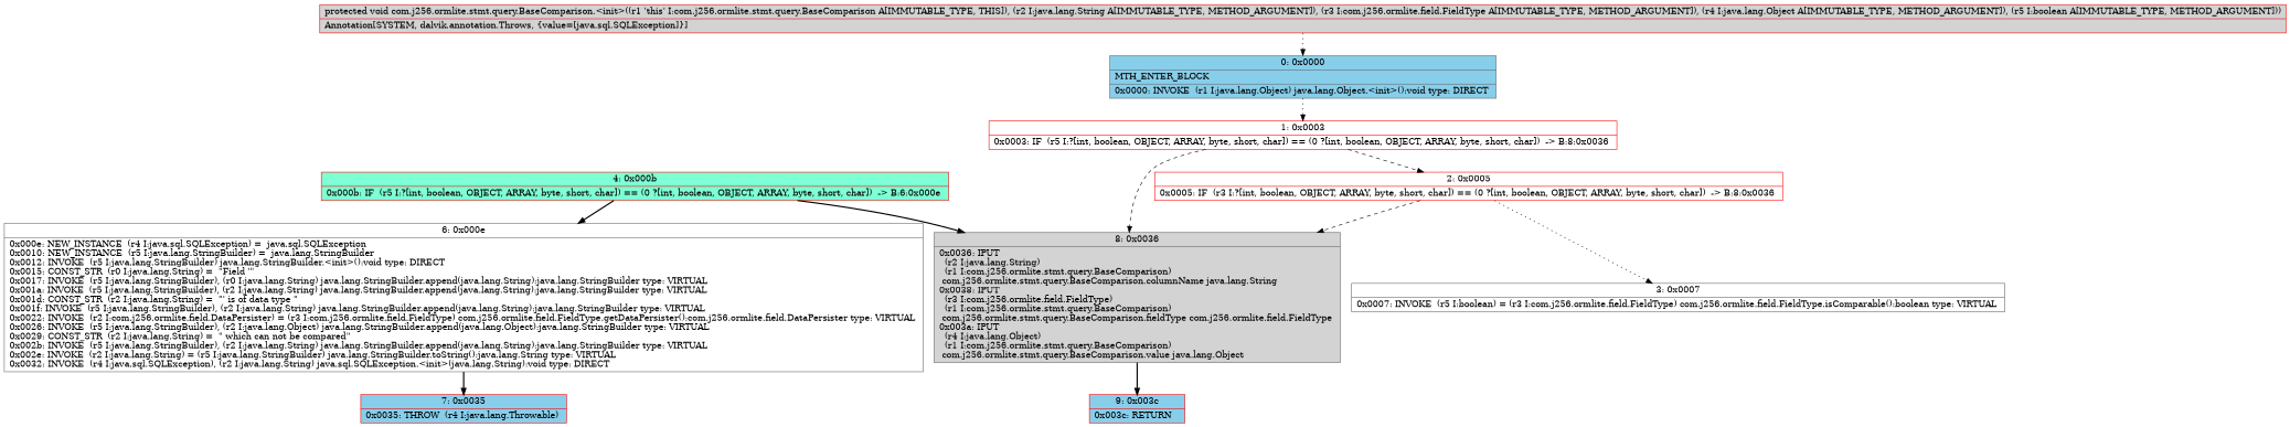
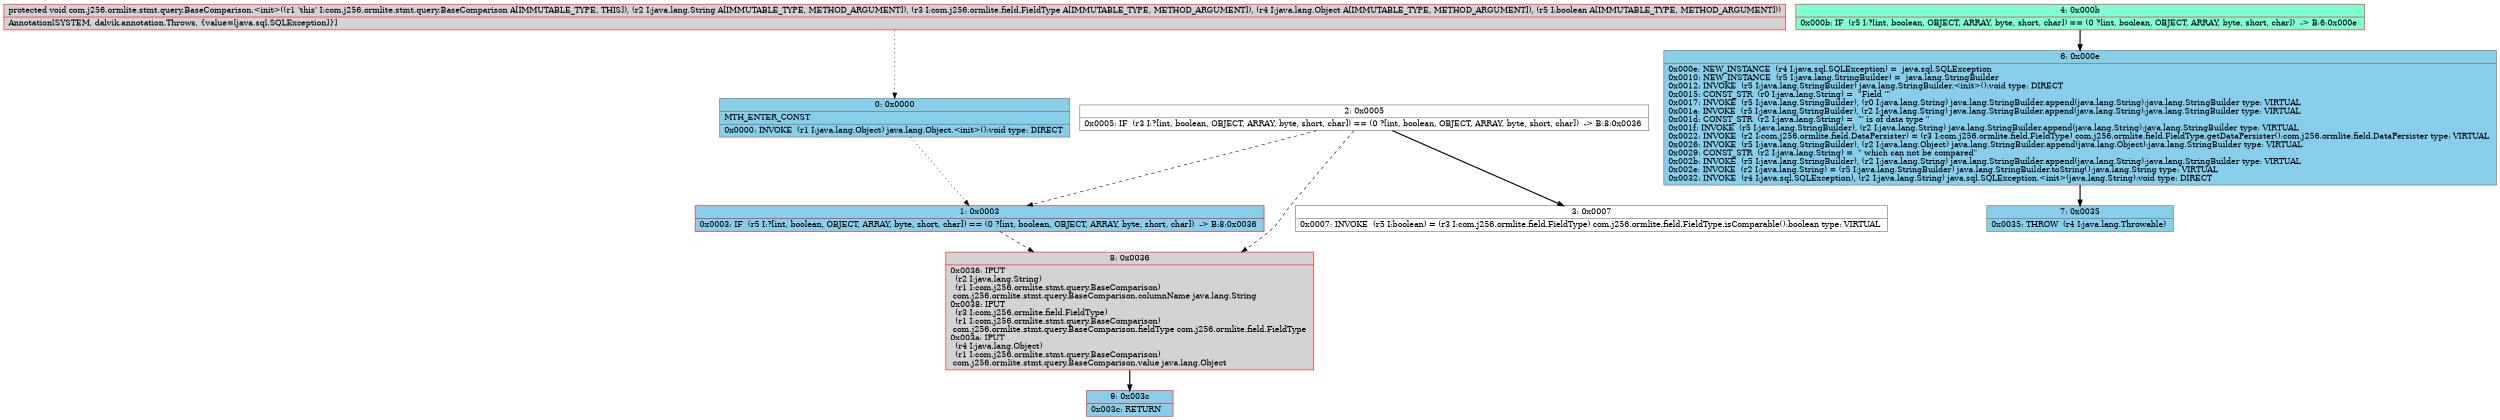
  digraph {
    node [color=red fillcolor=white shape=record style=filled]
    edge [style=bold]
-   n1 [color=gray40 fillcolor=skyblue label="{0\:\ 0x0000|MTH_ENTER_BLOCK\l|0x0000: INVOKE  (r1 I:java.lang.Object) java.lang.Object.\<init\>():void type: DIRECT \l}"]
-   n2 [label="{1\:\ 0x0003|0x0003: IF  (r5 I:?[int, boolean, OBJECT, ARRAY, byte, short, char]) == (0 ?[int, boolean, OBJECT, ARRAY, byte, short, char])  \-\> B:8:0x0036 \l}"]
-   n3 [label="{2\:\ 0x0005|0x0005: IF  (r3 I:?[int, boolean, OBJECT, ARRAY, byte, short, char]) == (0 ?[int, boolean, OBJECT, ARRAY, byte, short, char])  \-\> B:8:0x0036 \l}"]
-   n4 [color=gray40 fillcolor=lightgrey label="{8\:\ 0x0036|0x0036: IPUT  \l  (r2 I:java.lang.String)\l  (r1 I:com.j256.ormlite.stmt.query.BaseComparison)\l com.j256.ormlite.stmt.query.BaseComparison.columnName java.lang.String \l0x0038: IPUT  \l  (r3 I:com.j256.ormlite.field.FieldType)\l  (r1 I:com.j256.ormlite.stmt.query.BaseComparison)\l com.j256.ormlite.stmt.query.BaseComparison.fieldType com.j256.ormlite.field.FieldType \l0x003a: IPUT  \l  (r4 I:java.lang.Object)\l  (r1 I:com.j256.ormlite.stmt.query.BaseComparison)\l com.j256.ormlite.stmt.query.BaseComparison.value java.lang.Object \l}"]
+   n1 [color=gray40 fillcolor=skyblue label="{0\:\ 0x0000|MTH_ENTER_CONST\l|0x0000: INVOKE  (r1 I:java.lang.Object) java.lang.Object.\<init\>():void type: DIRECT \l}"]
+   n2 [fillcolor=skyblue label="{1\:\ 0x0003|0x0003: IF  (r5 I:?[int, boolean, OBJECT, ARRAY, byte, short, char]) == (0 ?[int, boolean, OBJECT, ARRAY, byte, short, char])  \-\> B:8:0x0036 \l}"]
+   n3 [color=gray40 label="{2\:\ 0x0005|0x0005: IF  (r3 I:?[int, boolean, OBJECT, ARRAY, byte, short, char]) == (0 ?[int, boolean, OBJECT, ARRAY, byte, short, char])  \-\> B:8:0x0036 \l}"]
+   n4 [fillcolor=lightgrey label="{8\:\ 0x0036|0x0036: IPUT  \l  (r2 I:java.lang.String)\l  (r1 I:com.j256.ormlite.stmt.query.BaseComparison)\l com.j256.ormlite.stmt.query.BaseComparison.columnName java.lang.String \l0x0038: IPUT  \l  (r3 I:com.j256.ormlite.field.FieldType)\l  (r1 I:com.j256.ormlite.stmt.query.BaseComparison)\l com.j256.ormlite.stmt.query.BaseComparison.fieldType com.j256.ormlite.field.FieldType \l0x003a: IPUT  \l  (r4 I:java.lang.Object)\l  (r1 I:com.j256.ormlite.stmt.query.BaseComparison)\l com.j256.ormlite.stmt.query.BaseComparison.value java.lang.Object \l}"]
    n5 [color=gray40 label="{3\:\ 0x0007|0x0007: INVOKE  (r5 I:boolean) = (r3 I:com.j256.ormlite.field.FieldType) com.j256.ormlite.field.FieldType.isComparable():boolean type: VIRTUAL \l}"]
    n6 [fillcolor=skyblue label="{9\:\ 0x003c|0x003c: RETURN   \l}"]
    n7 [fillcolor=aquamarine label="{4\:\ 0x000b|0x000b: IF  (r5 I:?[int, boolean, OBJECT, ARRAY, byte, short, char]) == (0 ?[int, boolean, OBJECT, ARRAY, byte, short, char])  \-\> B:6:0x000e \l}"]
-   n8 [color=gray40 label="{6\:\ 0x000e|0x000e: NEW_INSTANCE  (r4 I:java.sql.SQLException) =  java.sql.SQLException \l0x0010: NEW_INSTANCE  (r5 I:java.lang.StringBuilder) =  java.lang.StringBuilder \l0x0012: INVOKE  (r5 I:java.lang.StringBuilder) java.lang.StringBuilder.\<init\>():void type: DIRECT \l0x0015: CONST_STR  (r0 I:java.lang.String) =  \"Field '\" \l0x0017: INVOKE  (r5 I:java.lang.StringBuilder), (r0 I:java.lang.String) java.lang.StringBuilder.append(java.lang.String):java.lang.StringBuilder type: VIRTUAL \l0x001a: INVOKE  (r5 I:java.lang.StringBuilder), (r2 I:java.lang.String) java.lang.StringBuilder.append(java.lang.String):java.lang.StringBuilder type: VIRTUAL \l0x001d: CONST_STR  (r2 I:java.lang.String) =  \"' is of data type \" \l0x001f: INVOKE  (r5 I:java.lang.StringBuilder), (r2 I:java.lang.String) java.lang.StringBuilder.append(java.lang.String):java.lang.StringBuilder type: VIRTUAL \l0x0022: INVOKE  (r2 I:com.j256.ormlite.field.DataPersister) = (r3 I:com.j256.ormlite.field.FieldType) com.j256.ormlite.field.FieldType.getDataPersister():com.j256.ormlite.field.DataPersister type: VIRTUAL \l0x0026: INVOKE  (r5 I:java.lang.StringBuilder), (r2 I:java.lang.Object) java.lang.StringBuilder.append(java.lang.Object):java.lang.StringBuilder type: VIRTUAL \l0x0029: CONST_STR  (r2 I:java.lang.String) =  \" which can not be compared\" \l0x002b: INVOKE  (r5 I:java.lang.StringBuilder), (r2 I:java.lang.String) java.lang.StringBuilder.append(java.lang.String):java.lang.StringBuilder type: VIRTUAL \l0x002e: INVOKE  (r2 I:java.lang.String) = (r5 I:java.lang.StringBuilder) java.lang.StringBuilder.toString():java.lang.String type: VIRTUAL \l0x0032: INVOKE  (r4 I:java.sql.SQLException), (r2 I:java.lang.String) java.sql.SQLException.\<init\>(java.lang.String):void type: DIRECT \l}"]
-   n9 [fillcolor=skyblue label="{7\:\ 0x0035|0x0035: THROW  (r4 I:java.lang.Throwable) \l}"]
+   n8 [color=gray40 fillcolor=skyblue label="{6\:\ 0x000e|0x000e: NEW_INSTANCE  (r4 I:java.sql.SQLException) =  java.sql.SQLException \l0x0010: NEW_INSTANCE  (r5 I:java.lang.StringBuilder) =  java.lang.StringBuilder \l0x0012: INVOKE  (r5 I:java.lang.StringBuilder) java.lang.StringBuilder.\<init\>():void type: DIRECT \l0x0015: CONST_STR  (r0 I:java.lang.String) =  \"Field '\" \l0x0017: INVOKE  (r5 I:java.lang.StringBuilder), (r0 I:java.lang.String) java.lang.StringBuilder.append(java.lang.String):java.lang.StringBuilder type: VIRTUAL \l0x001a: INVOKE  (r5 I:java.lang.StringBuilder), (r2 I:java.lang.String) java.lang.StringBuilder.append(java.lang.String):java.lang.StringBuilder type: VIRTUAL \l0x001d: CONST_STR  (r2 I:java.lang.String) =  \"' is of data type \" \l0x001f: INVOKE  (r5 I:java.lang.StringBuilder), (r2 I:java.lang.String) java.lang.StringBuilder.append(java.lang.String):java.lang.StringBuilder type: VIRTUAL \l0x0022: INVOKE  (r2 I:com.j256.ormlite.field.DataPersister) = (r3 I:com.j256.ormlite.field.FieldType) com.j256.ormlite.field.FieldType.getDataPersister():com.j256.ormlite.field.DataPersister type: VIRTUAL \l0x0026: INVOKE  (r5 I:java.lang.StringBuilder), (r2 I:java.lang.Object) java.lang.StringBuilder.append(java.lang.Object):java.lang.StringBuilder type: VIRTUAL \l0x0029: CONST_STR  (r2 I:java.lang.String) =  \" which can not be compared\" \l0x002b: INVOKE  (r5 I:java.lang.StringBuilder), (r2 I:java.lang.String) java.lang.StringBuilder.append(java.lang.String):java.lang.StringBuilder type: VIRTUAL \l0x002e: INVOKE  (r2 I:java.lang.String) = (r5 I:java.lang.StringBuilder) java.lang.StringBuilder.toString():java.lang.String type: VIRTUAL \l0x0032: INVOKE  (r4 I:java.sql.SQLException), (r2 I:java.lang.String) java.sql.SQLException.\<init\>(java.lang.String):void type: DIRECT \l}"]
+   n9 [color=gray40 fillcolor=skyblue label="{7\:\ 0x0035|0x0035: THROW  (r4 I:java.lang.Throwable) \l}"]
    n10 [fillcolor=lightgrey label="{protected void com.j256.ormlite.stmt.query.BaseComparison.\<init\>((r1 'this' I:com.j256.ormlite.stmt.query.BaseComparison A[IMMUTABLE_TYPE, THIS]), (r2 I:java.lang.String A[IMMUTABLE_TYPE, METHOD_ARGUMENT]), (r3 I:com.j256.ormlite.field.FieldType A[IMMUTABLE_TYPE, METHOD_ARGUMENT]), (r4 I:java.lang.Object A[IMMUTABLE_TYPE, METHOD_ARGUMENT]), (r5 I:boolean A[IMMUTABLE_TYPE, METHOD_ARGUMENT]))  | Annotation[SYSTEM, dalvik.annotation.Throws, \{value=[java.sql.SQLException]\}]\l}"]
    n1 -> n2 [style=dotted]
-   n2 -> n3 [style=dashed]
+   n3 -> n2 [style=dashed]
    n2 -> n4 [style=dashed]
    n3 -> n4 [style=dashed]
-   n3 -> n5 [style=dotted]
+   n3 -> n5
    n4 -> n6
-   n7 -> n4
    n7 -> n8
    n8 -> n9
    n10 -> n1 [style=dotted]
  }
